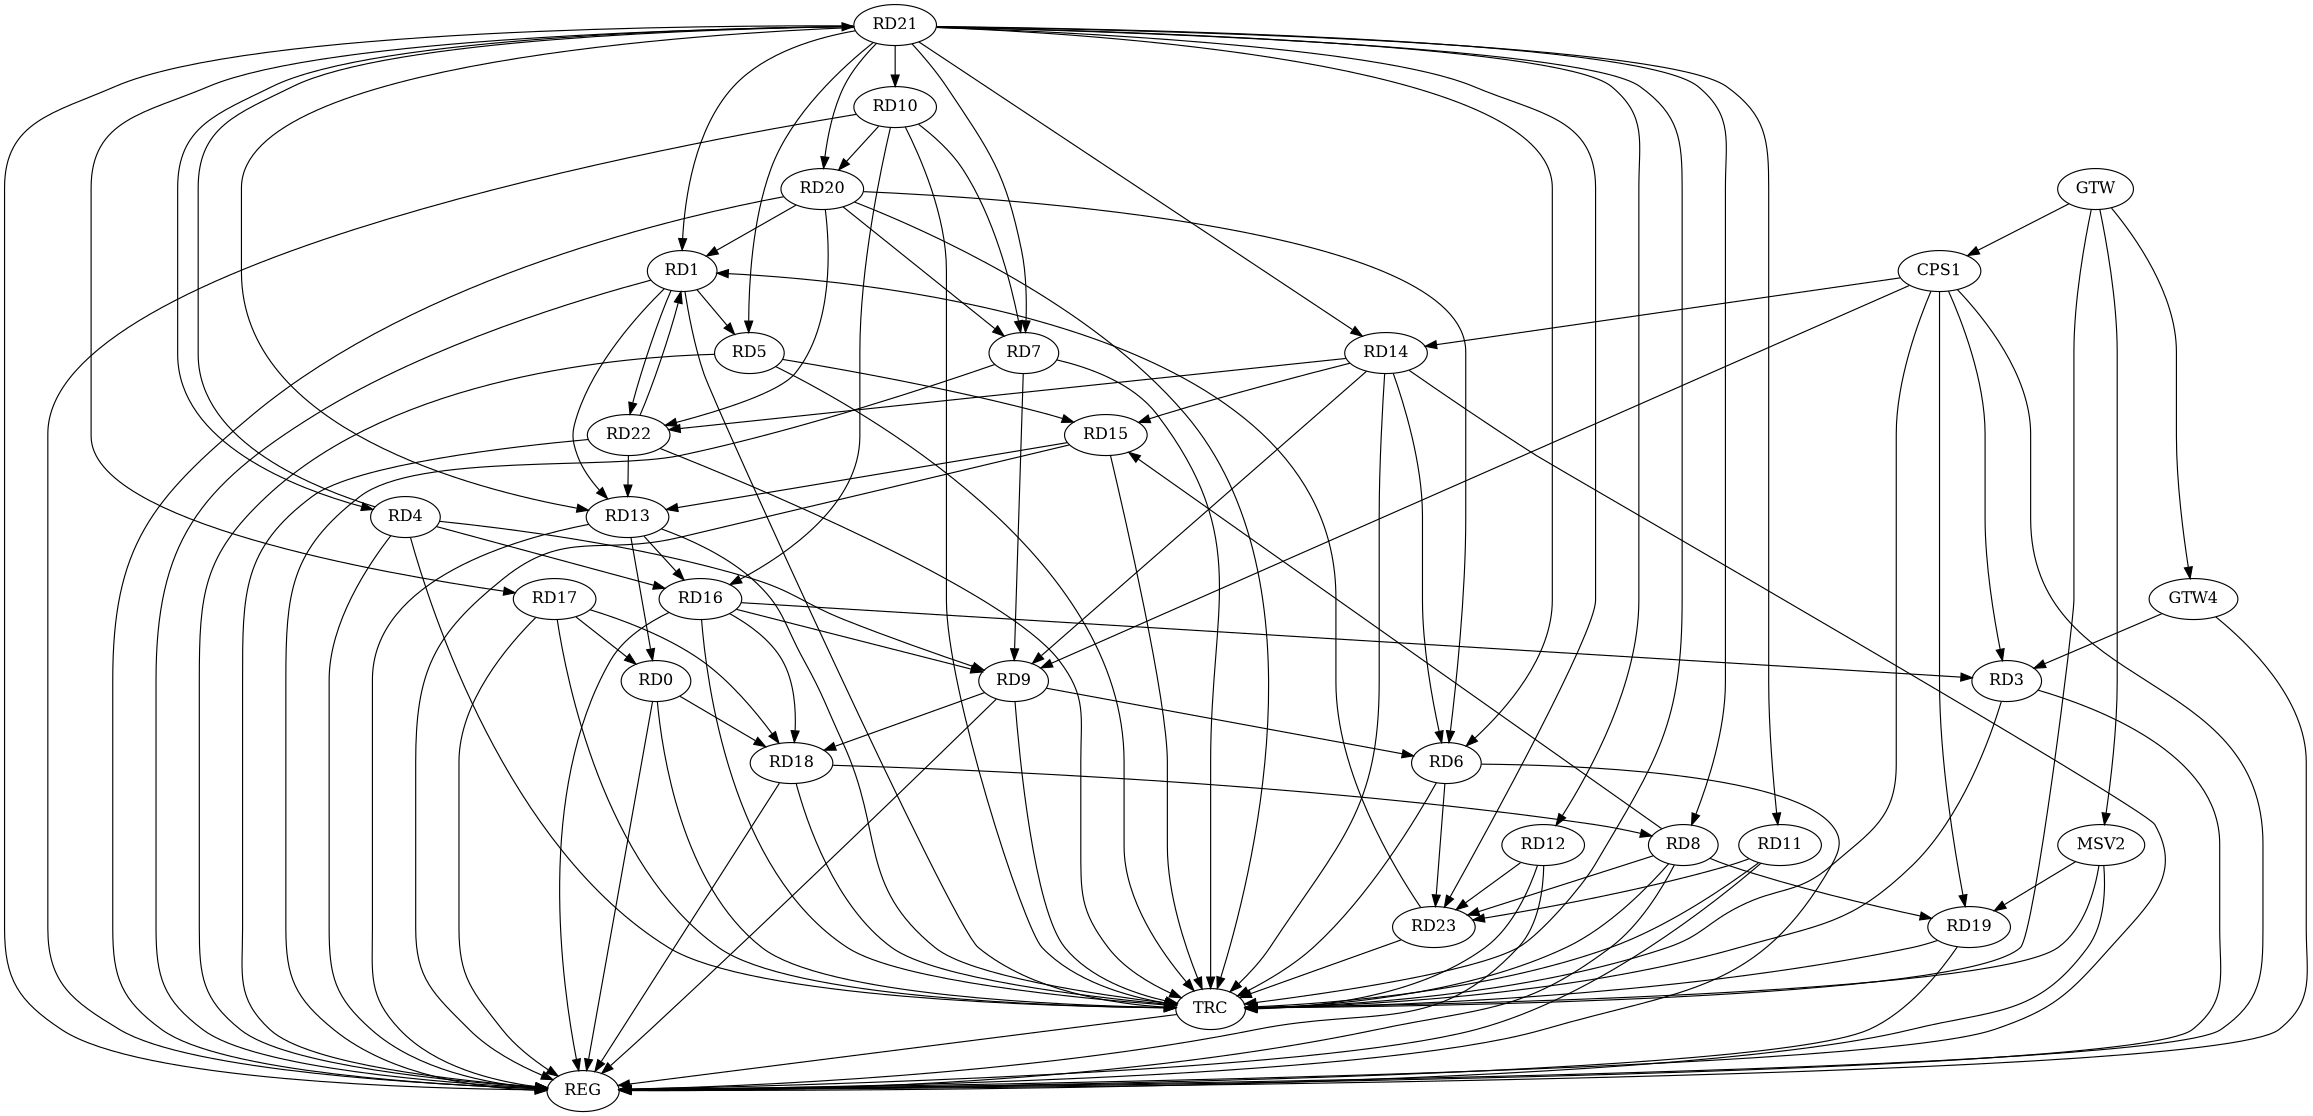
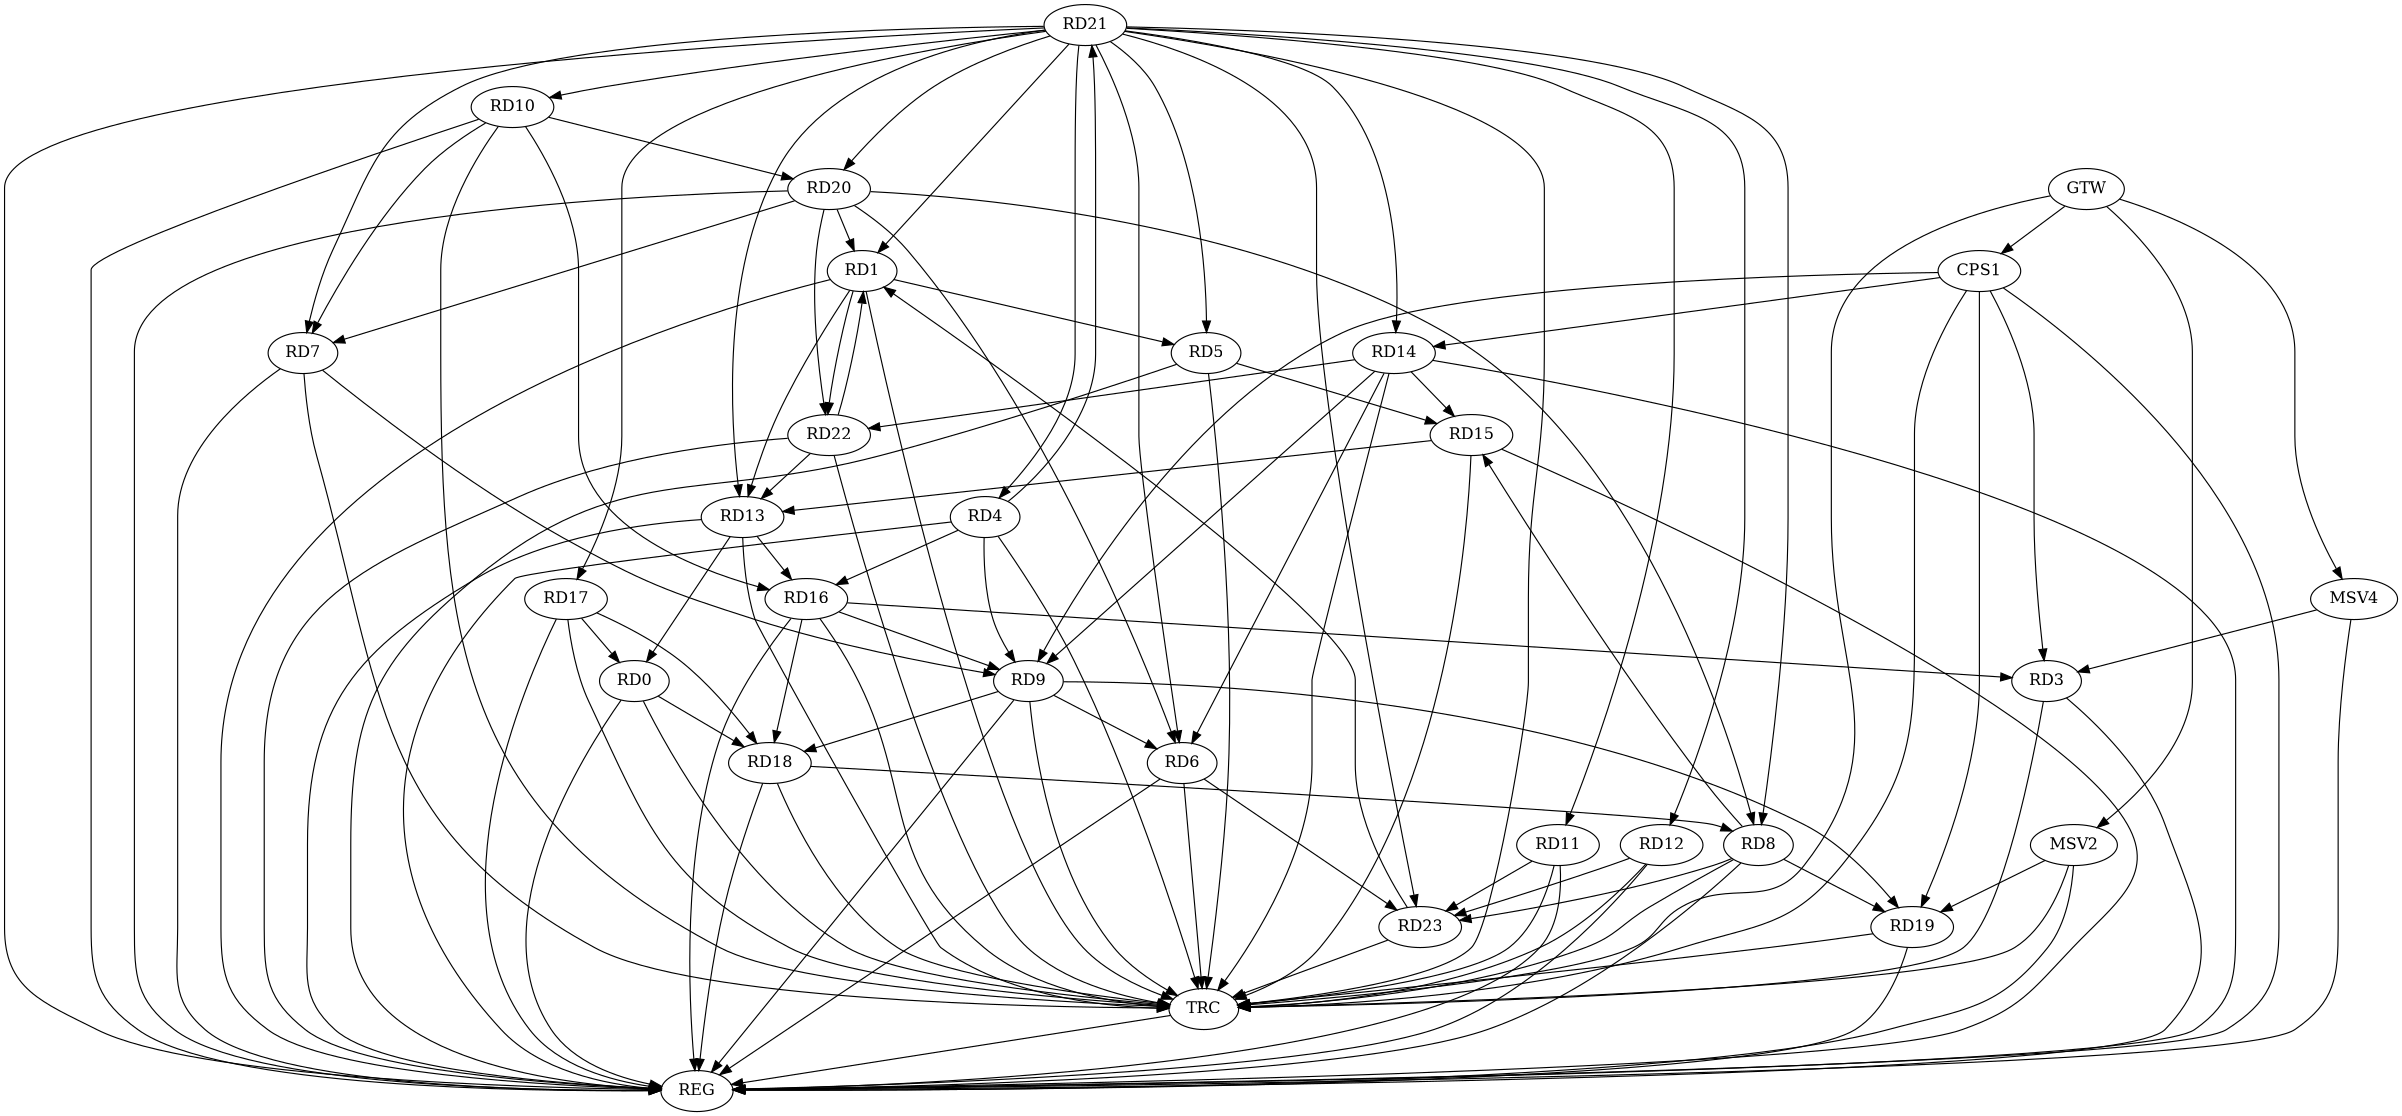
  strict digraph {
    n1 [label=RD1]
    n2 [label=RD5]
    n3 [label=RD13]
    n4 [label=RD22]
    n5 [label=REG]
    n6 [label=TRC]
    n7 [label=RD15]
    n8 [label=RD0]
    n9 [label=RD16]
    n10 [label=RD18]
    n11 [label=RD8]
    n12 [label=RD3]
    n13 [label=RD4]
    n14 [label=RD9]
    n15 [label=RD21]
    n16 [label=RD6]
    n17 [label=RD19]
    n18 [label=RD23]
    n19 [label=RD7]
    n20 [label=RD10]
    n21 [label=RD20]
    n22 [label=RD11]
    n23 [label=RD12]
    n24 [label=RD14]
    n25 [label=RD17]
    n26 [label=CPS1]
    n27 [label=GTW]
    n28 [label=MSV2]
-   n29 [label=GTW4]
+   n29 [label=MSV4]
    n1 -> n2
    n1 -> n3
    n1 -> n4
    n1 -> n5
    n1 -> n6
    n2 -> n5
    n2 -> n6
    n2 -> n7
    n3 -> n5
    n3 -> n6
    n3 -> n8
    n3 -> n9
    n4 -> n1
    n4 -> n3
    n4 -> n5
    n4 -> n6
    n6 -> n5
    n7 -> n3
    n7 -> n5
    n7 -> n6
    n8 -> n5
    n8 -> n6
    n8 -> n10
    n9 -> n5
    n9 -> n6
    n9 -> n10
    n9 -> n12
    n9 -> n14
    n10 -> n5
    n10 -> n6
    n10 -> n11
    n11 -> n5
    n11 -> n6
    n11 -> n7
    n11 -> n17
    n11 -> n18
    n12 -> n5
    n12 -> n6
    n13 -> n5
    n13 -> n6
    n13 -> n9
    n13 -> n14
    n13 -> n15
    n14 -> n5
    n14 -> n6
    n14 -> n10
    n14 -> n16
+   n14 -> n17
    n15 -> n1
    n15 -> n2
    n15 -> n3
    n15 -> n5
    n15 -> n6
    n15 -> n11
    n15 -> n13
    n15 -> n16
    n15 -> n18
    n15 -> n19
    n15 -> n20
    n15 -> n21
    n15 -> n22
    n15 -> n23
    n15 -> n24
    n15 -> n25
    n16 -> n5
    n16 -> n6
    n16 -> n18
    n17 -> n5
    n17 -> n6
    n18 -> n1
    n18 -> n6
    n19 -> n5
    n19 -> n6
    n19 -> n14
    n20 -> n5
    n20 -> n6
    n20 -> n9
    n20 -> n19
    n20 -> n21
    n21 -> n1
    n21 -> n4
    n21 -> n5
-   n21 -> n6
+   n21 -> n11
    n21 -> n16
    n21 -> n19
    n22 -> n5
    n22 -> n6
    n22 -> n18
    n23 -> n5
    n23 -> n6
    n23 -> n18
    n24 -> n4
    n24 -> n5
    n24 -> n6
    n24 -> n7
    n24 -> n14
    n24 -> n16
    n25 -> n5
    n25 -> n6
    n25 -> n8
    n25 -> n10
    n26 -> n5
    n26 -> n6
    n26 -> n12
    n26 -> n14
    n26 -> n17
    n26 -> n24
    n27 -> n6
    n27 -> n26
    n27 -> n28
    n27 -> n29
    n28 -> n5
    n28 -> n6
    n28 -> n17
    n29 -> n5
    n29 -> n12
  }
